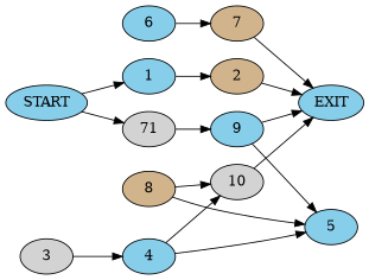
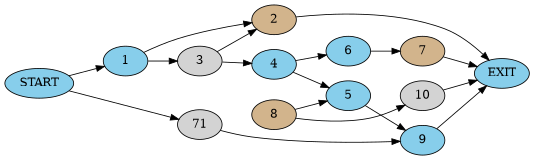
  digraph {
    fontname="DejaVu Serif"
    rankdir=LR
    node [fillcolor=skyblue fontname="DejaVu Serif" style=filled]
    edge [fontname="DejaVu Serif"]
    n1 [label=START]
    1
    n3 [fillcolor=lightgrey label=71]
    2 [fillcolor=tan]
    3 [fillcolor=lightgrey]
    9
    n7 [label=EXIT]
    4
    5
    6
    7 [fillcolor=tan]
    8 [fillcolor=tan]
    10 [fillcolor=lightgrey]
    n1 -> 1
    n1 -> n3
    1 -> 2
+   1 -> 3
    n3 -> 9
    2 -> n7
+   3 -> 2
    3 -> 4
    9 -> n7
    4 -> 5
-   4 -> 10
-   9 -> 5
+   4 -> 6
+   5 -> 9
    6 -> 7
    7 -> n7
    8 -> 5
    8 -> 10
    10 -> n7
  }
